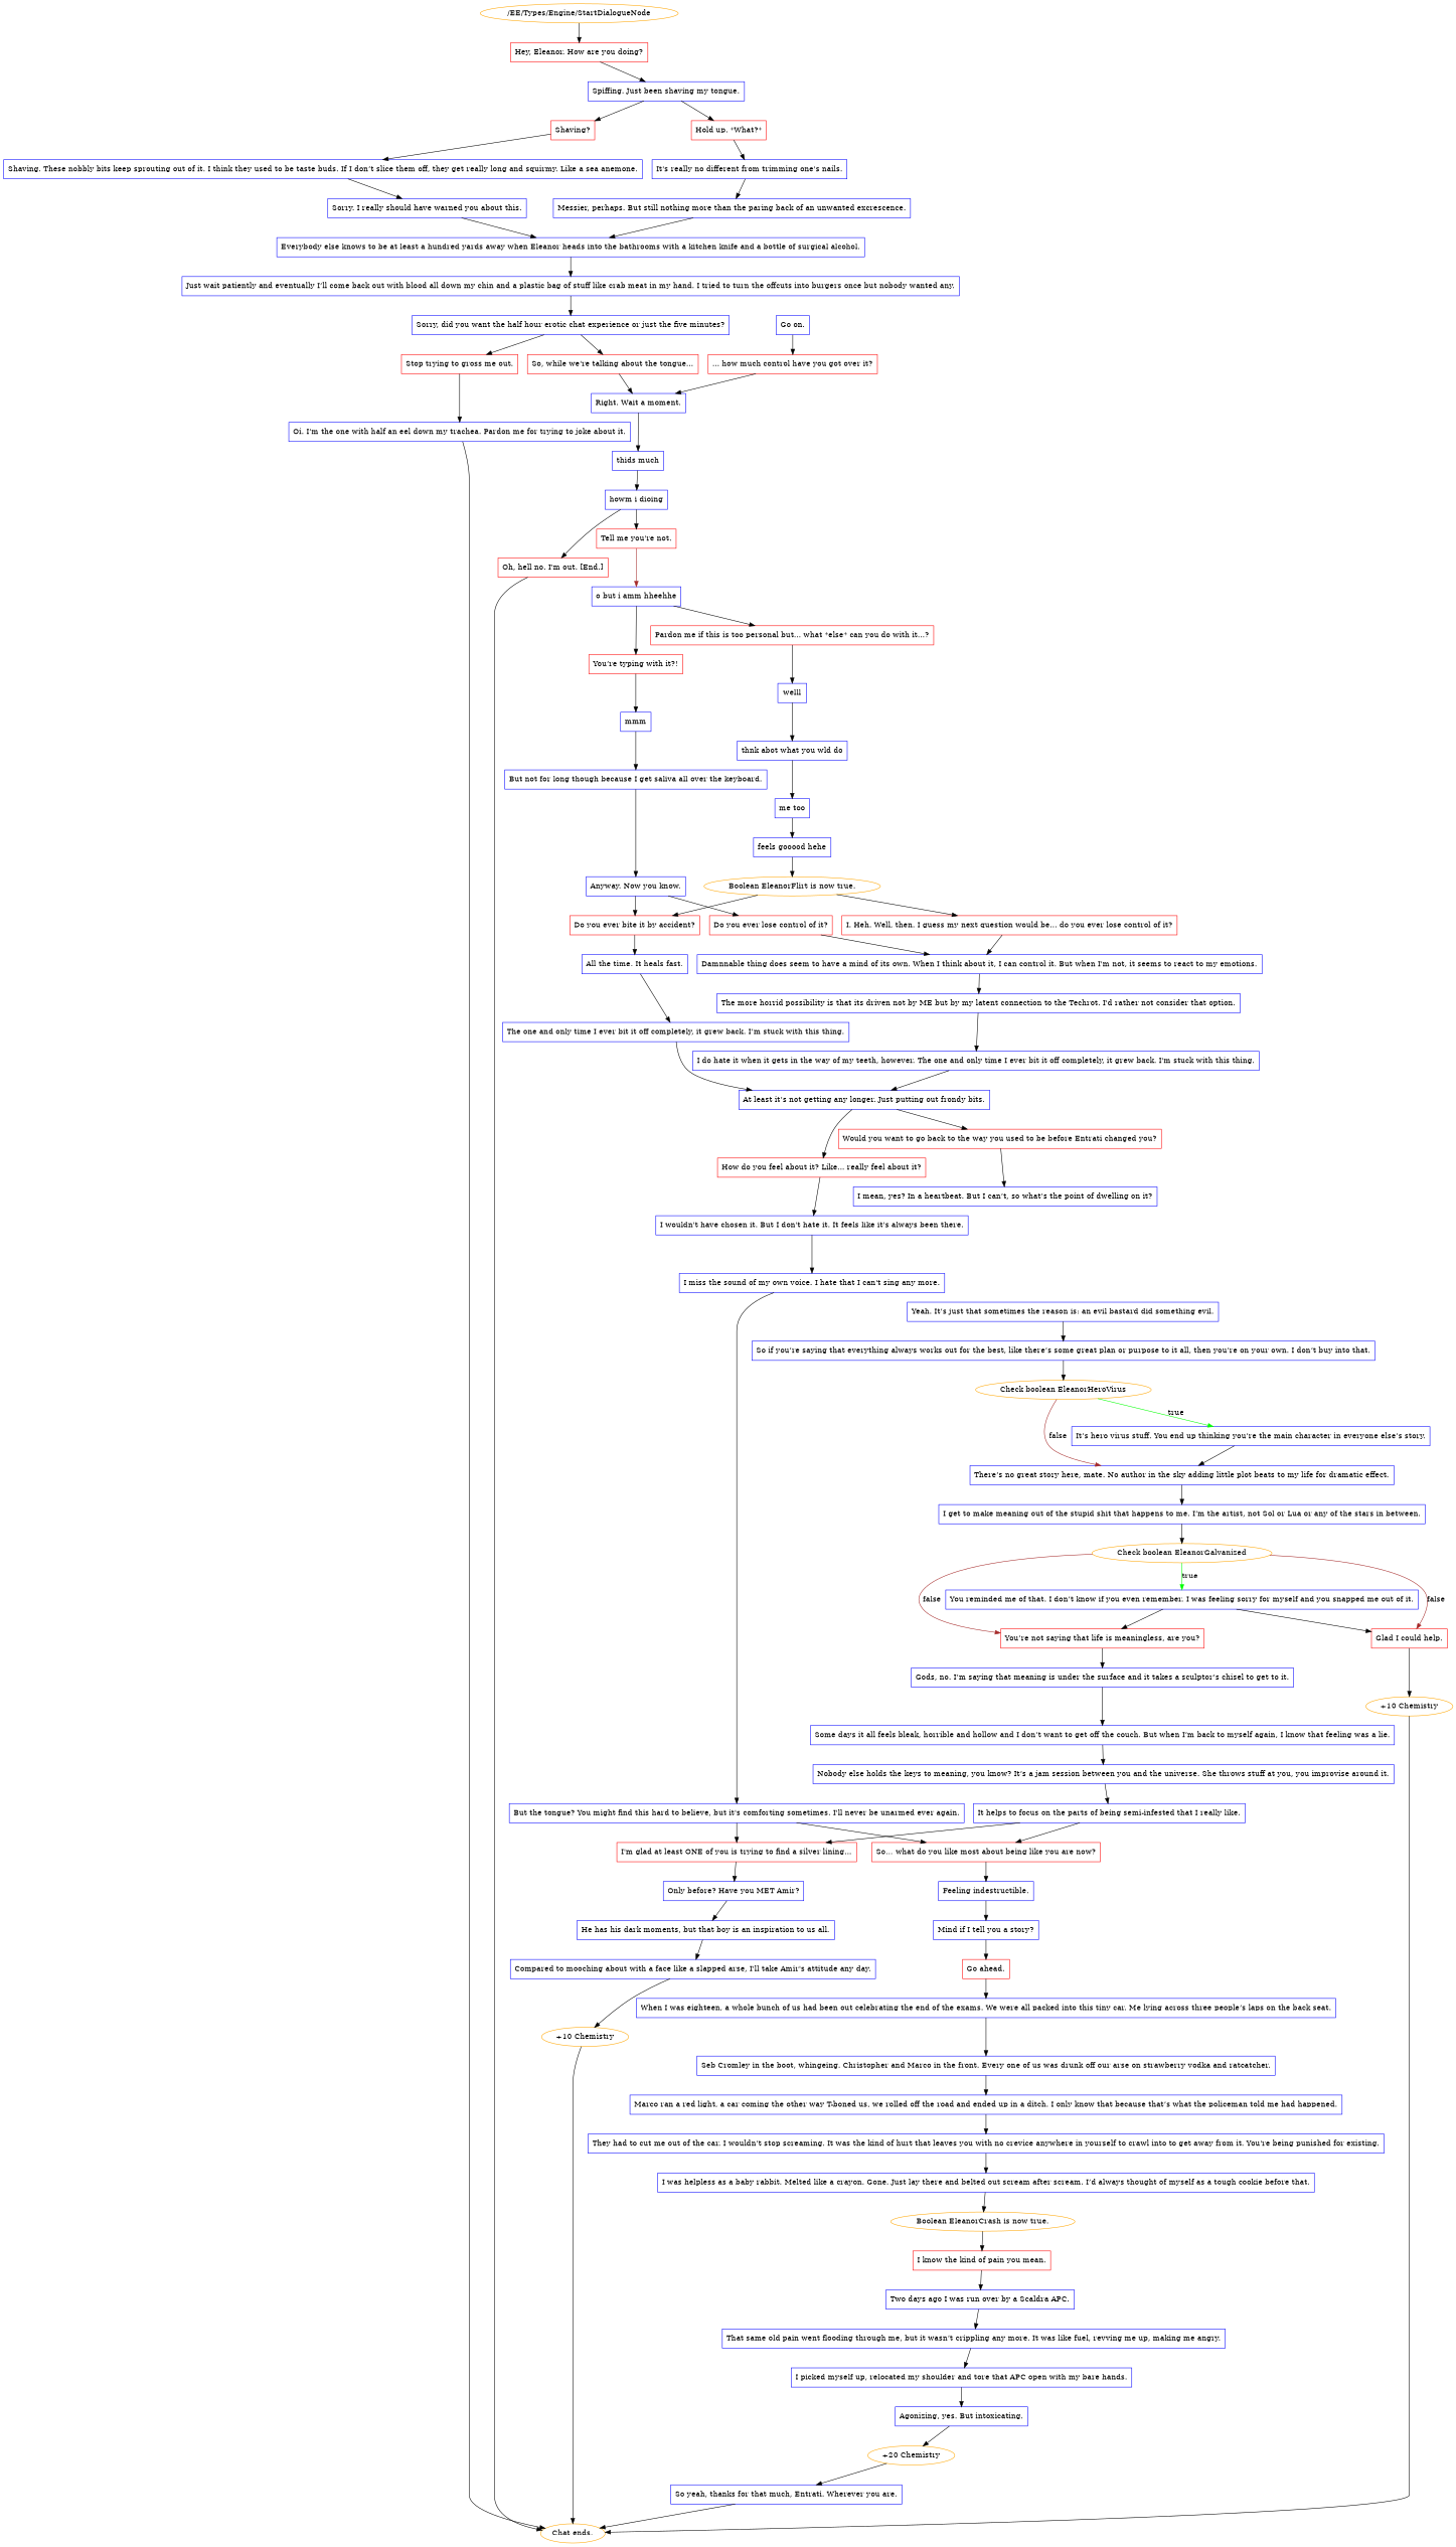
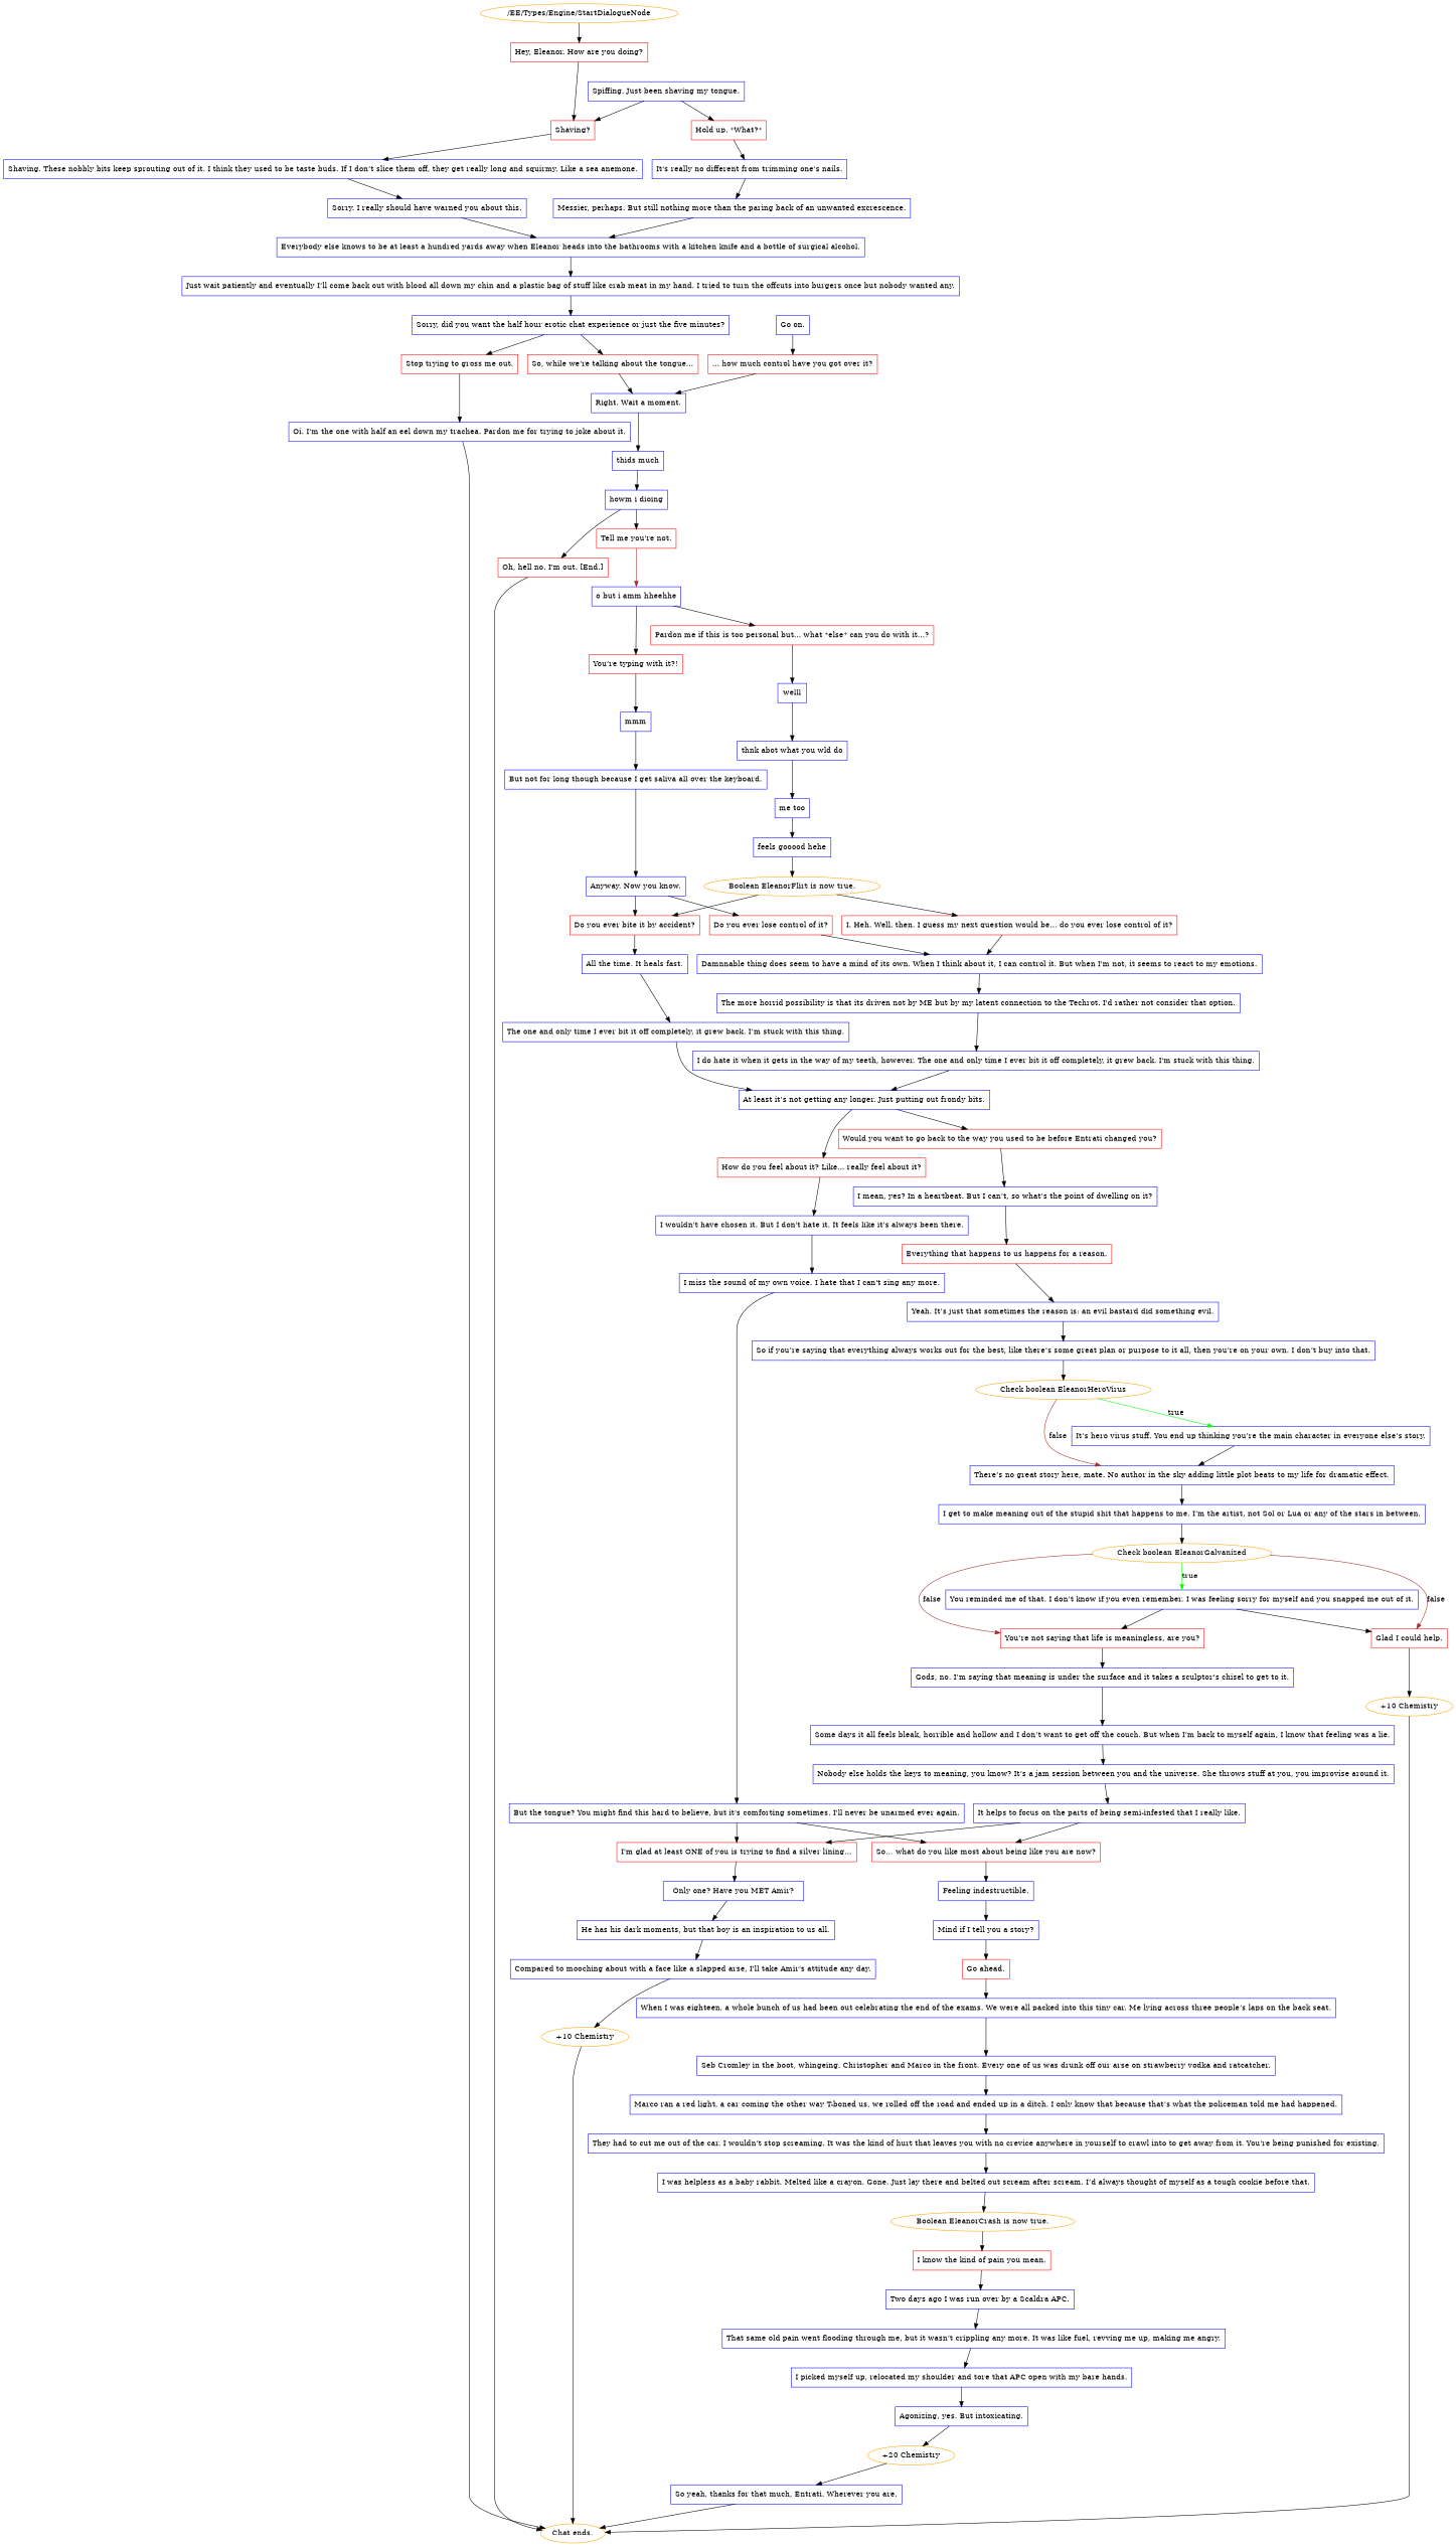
  digraph {
    node [color=blue shape=box]
    n1 [color=orange label="/EE/Types/Engine/StartDialogueNode" shape=""]
    n2 [color=red label="Hey, Eleanor. How are you doing?"]
    n3 [label="Spiffing. Just been shaving my tongue."]
    n4 [color=red label="Shaving?"]
    n5 [color=red label="Hold up. *What?*"]
    n6 [label="Shaving. These nobbly bits keep sprouting out of it. I think they used to be taste buds. If I don’t slice them off, they get really long and squirmy. Like a sea anemone."]
    n7 [label="It's really no different from trimming one's nails."]
    n8 [label="Sorry. I really should have warned you about this."]
    n9 [label="Messier, perhaps. But still nothing more than the paring back of an unwanted excrescence."]
    n10 [label="Everybody else knows to be at least a hundred yards away when Eleanor heads into the bathrooms with a kitchen knife and a bottle of surgical alcohol."]
    n11 [label="Just wait patiently and eventually I’ll come back out with blood all down my chin and a plastic bag of stuff like crab meat in my hand. I tried to turn the offcuts into burgers once but nobody wanted any."]
    n12 [label="Sorry, did you want the half hour erotic chat experience or just the five minutes?"]
    n13 [color=red label="Stop trying to gross me out."]
    n14 [color=red label="So, while we're talking about the tongue..."]
    n15 [label="Oi. I’m the one with half an eel down my trachea. Pardon me for trying to joke about it."]
    n16 [label="Right. Wait a moment."]
    "Chat ends." [color=orange shape=""]
    n18 [label="Go on."]
    n19 [color=red label="... how much control have you got over it?"]
    n20 [label="thids much"]
    n21 [label="howm i dioing"]
    n22 [color=red label="Tell me you're not."]
    n23 [color=red label="Oh, hell no. I'm out. [End.]"]
    n24 [label="o but i amm hheehhe"]
    n25 [color=red label="You’re typing with it?!"]
    n26 [color=red label="Pardon me if this is too personal but... what *else* can you do with it...?"]
    n27 [label=mmm]
    n28 [label=welll]
    n29 [label="But not for long though because I get saliva all over the keyboard."]
    n30 [label="thnk abot what you wld do"]
    n31 [label="Anyway. Now you know."]
    n32 [label="me too"]
    n33 [color=red label="Do you ever lose control of it?"]
    n34 [color=red label="Do you ever bite it by accident?"]
    n35 [label="feels gooood hehe"]
    n36 [label="Damnnable thing does seem to have a mind of its own. When I think about it, I can control it. But when I'm not, it seems to react to my emotions."]
    n37 [label="All the time. It heals fast."]
    n38 [color=orange label="Boolean EleanorFlirt is now true." shape=""]
    n39 [label="The more horrid possibility is that its driven not by ME but by my latent connection to the Techrot. I'd rather not consider that option."]
    n40 [label="The one and only time I ever bit it off completely, it grew back. I’m stuck with this thing."]
    n41 [color=red label="I. Heh. Well, then. I guess my next question would be... do you ever lose control of it?"]
    n42 [label="I do hate it when it gets in the way of my teeth, however. The one and only time I ever bit it off completely, it grew back. I'm stuck with this thing."]
    n43 [label="At least it’s not getting any longer. Just putting out frondy bits."]
    n44 [color=red label="Would you want to go back to the way you used to be before Entrati changed you?"]
    n45 [color=red label="How do you feel about it? Like... really feel about it?"]
    n46 [label="I mean, yes? In a heartbeat. But I can’t, so what’s the point of dwelling on it?"]
    n47 [label="I wouldn't have chosen it. But I don't hate it. It feels like it's always been there."]
+   n48 [color=red label="Everything that happens to us happens for a reason."]
    n49 [label="I miss the sound of my own voice. I hate that I can't sing any more."]
    n50 [label="Yeah. It’s just that sometimes the reason is: an evil bastard did something evil."]
    n51 [label="But the tongue? You might find this hard to believe, but it's comforting sometimes. I'll never be unarmed ever again."]
    n52 [label="So if you’re saying that everything always works out for the best, like there’s some great plan or purpose to it all, then you’re on your own. I don’t buy into that."]
    n53 [color=red label="So… what do you like most about being like you are now?"]
    n54 [color=red label="I'm glad at least ONE of you is trying to find a silver lining..."]
    n55 [color=orange label="Check boolean EleanorHeroVirus" shape=""]
    n56 [label="Feeling indestructible."]
-   n57 [label="Only before? Have you MET Amir?"]
+   n57 [label="Only one? Have you MET Amir?"]
    n58 [label="It’s hero virus stuff. You end up thinking you’re the main character in everyone else’s story."]
    n59 [label="There’s no great story here, mate. No author in the sky adding little plot beats to my life for dramatic effect."]
    n60 [label="Mind if I tell you a story?"]
    n61 [label="He has his dark moments, but that boy is an inspiration to us all."]
    n62 [label="I get to make meaning out of the stupid shit that happens to me. I’m the artist, not Sol or Lua or any of the stars in between."]
    n63 [color=red label="Go ahead."]
    n64 [label="Compared to mooching about with a face like a slapped arse, I'll take Amir's attitude any day."]
    n65 [color=orange label="Check boolean EleanorGalvanized" shape=""]
    n66 [label="When I was eighteen, a whole bunch of us had been out celebrating the end of the exams. We were all packed into this tiny car. Me lying across three people’s laps on the back seat."]
    n67 [color=orange label="+10 Chemistry" shape=""]
    n68 [label="You reminded me of that. I don’t know if you even remember. I was feeling sorry for myself and you snapped me out of it."]
    n69 [color=red label="Glad I could help."]
    n70 [color=red label="You’re not saying that life is meaningless, are you?"]
    n71 [label="Seb Cromley in the boot, whingeing. Christopher and Marco in the front. Every one of us was drunk off our arse on strawberry vodka and ratcatcher."]
    n72 [color=orange label="+10 Chemistry" shape=""]
    n73 [label="Gods, no. I’m saying that meaning is under the surface and it takes a sculptor’s chisel to get to it."]
    n74 [label="Marco ran a red light, a car coming the other way T-boned us, we rolled off the road and ended up in a ditch. I only know that because that’s what the policeman told me had happened."]
    n75 [label="Some days it all feels bleak, horrible and hollow and I don’t want to get off the couch. But when I’m back to myself again, I know that feeling was a lie."]
    n76 [label="They had to cut me out of the car. I wouldn’t stop screaming. It was the kind of hurt that leaves you with no crevice anywhere in yourself to crawl into to get away from it. You're being punished for existing."]
    n77 [label="Nobody else holds the keys to meaning, you know? It’s a jam session between you and the universe. She throws stuff at you, you improvise around it."]
    n78 [label="I was helpless as a baby rabbit. Melted like a crayon. Gone. Just lay there and belted out scream after scream. I’d always thought of myself as a tough cookie before that."]
    n79 [label="It helps to focus on the parts of being semi-infested that I really like."]
    n80 [color=orange label="Boolean EleanorCrash is now true." shape=""]
    n81 [color=red label="I know the kind of pain you mean."]
    n82 [label="Two days ago I was run over by a Scaldra APC."]
    n83 [label="That same old pain went flooding through me, but it wasn’t crippling any more. It was like fuel, revving me up, making me angry."]
    n84 [label="I picked myself up, relocated my shoulder and tore that APC open with my bare hands."]
    n85 [label="Agonizing, yes. But intoxicating."]
    n86 [color=orange label="+20 Chemistry" shape=""]
    n87 [label="So yeah, thanks for that much, Entrati. Wherever you are."]
    n1 -> n2
-   n2 -> n3
+   n2 -> n4
    n3 -> n4
    n3 -> n5
    n4 -> n6
    n5 -> n7
    n6 -> n8
    n7 -> n9
    n8 -> n10
    n9 -> n10
    n10 -> n11
    n11 -> n12
    n12 -> n13
    n12 -> n14
    n13 -> n15
    n14 -> n16
    n15 -> "Chat ends."
    n16 -> n20
    n18 -> n19
    n19 -> n16
    n20 -> n21
    n21 -> n22
    n21 -> n23
    n22 -> n24 [color=brown]
    n23 -> "Chat ends."
    n24 -> n25
    n24 -> n26
    n25 -> n27
    n26 -> n28
    n27 -> n29
    n28 -> n30
    n29 -> n31
    n30 -> n32
    n31 -> n33
    n31 -> n34
    n32 -> n35
    n33 -> n36
    n34 -> n37
    n35 -> n38
    n36 -> n39
    n37 -> n40
    n38 -> n34
    n38 -> n41
    n39 -> n42
    n40 -> n43
    n41 -> n36
    n42 -> n43
    n43 -> n44
    n43 -> n45
    n44 -> n46
    n45 -> n47
+   n46 -> n48
    n47 -> n49
+   n48 -> n50
    n49 -> n51
    n50 -> n52
    n51 -> n53
    n51 -> n54
    n52 -> n55
    n53 -> n56
    n54 -> n57
    n55 -> n58 [color=green label=true]
    n55 -> n59 [color=brown label=false]
    n56 -> n60
    n57 -> n61
    n58 -> n59
    n59 -> n62
    n60 -> n63
    n61 -> n64
    n62 -> n65
    n63 -> n66
    n64 -> n67
    n65 -> n68 [color=green label=true]
    n65 -> n69 [color=brown label=false]
    n65 -> n70 [color=brown label=false]
    n66 -> n71
    n67 -> "Chat ends."
    n68 -> n69
    n68 -> n70
    n69 -> n72
    n70 -> n73
    n71 -> n74
    n72 -> "Chat ends."
    n73 -> n75
    n74 -> n76
    n75 -> n77
    n76 -> n78
    n77 -> n79
    n78 -> n80
    n79 -> n53
    n79 -> n54
    n80 -> n81
    n81 -> n82
    n82 -> n83
    n83 -> n84
    n84 -> n85
    n85 -> n86
    n86 -> n87
    n87 -> "Chat ends."
  }
